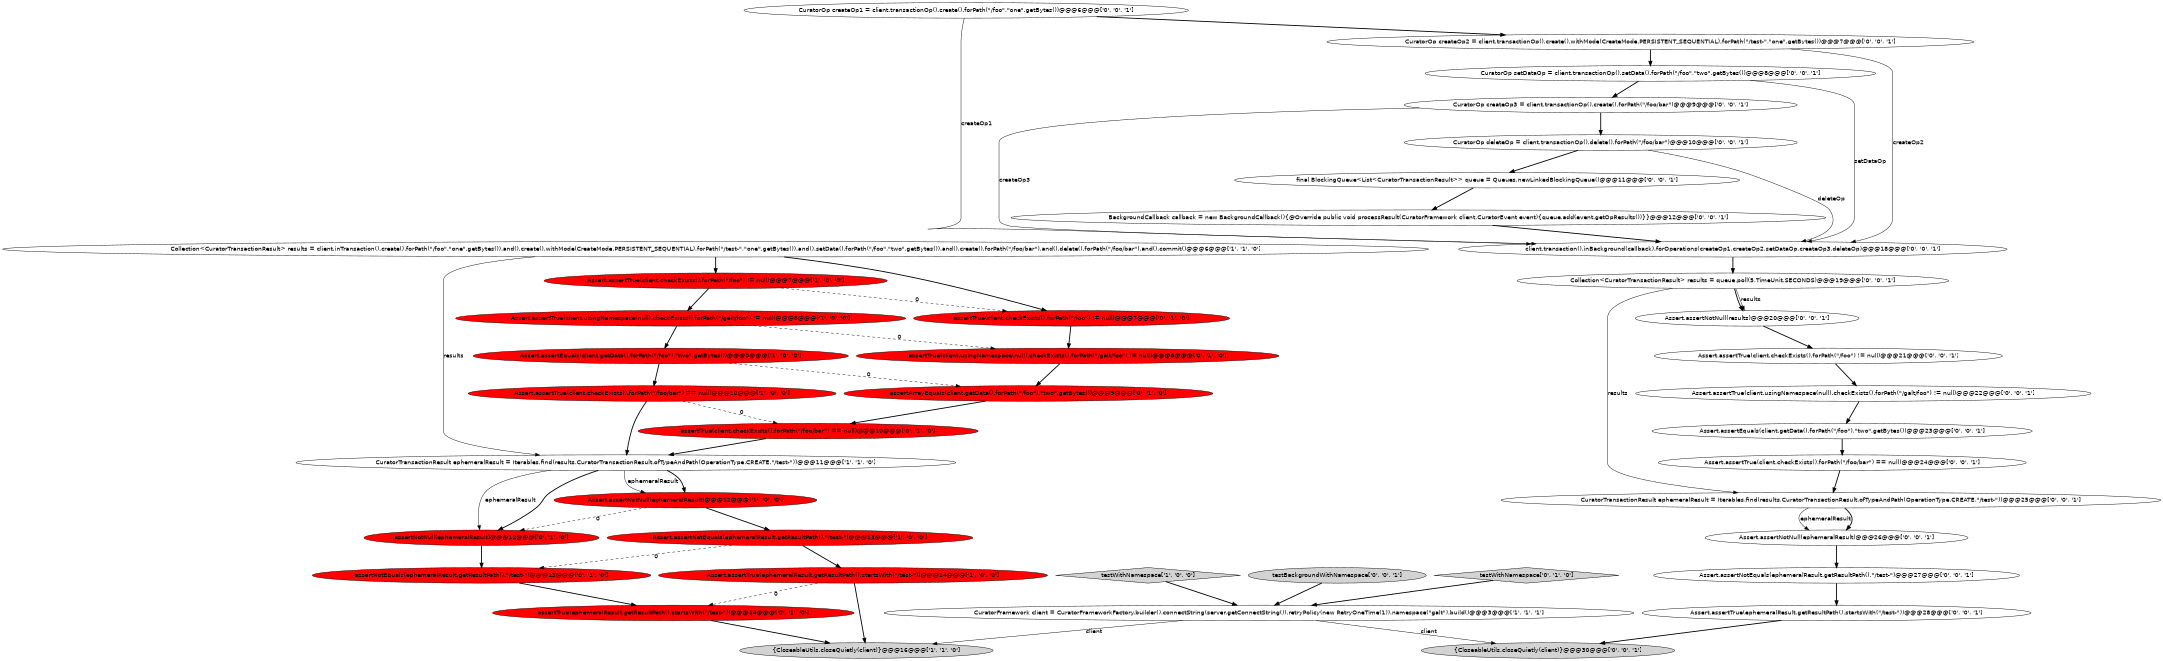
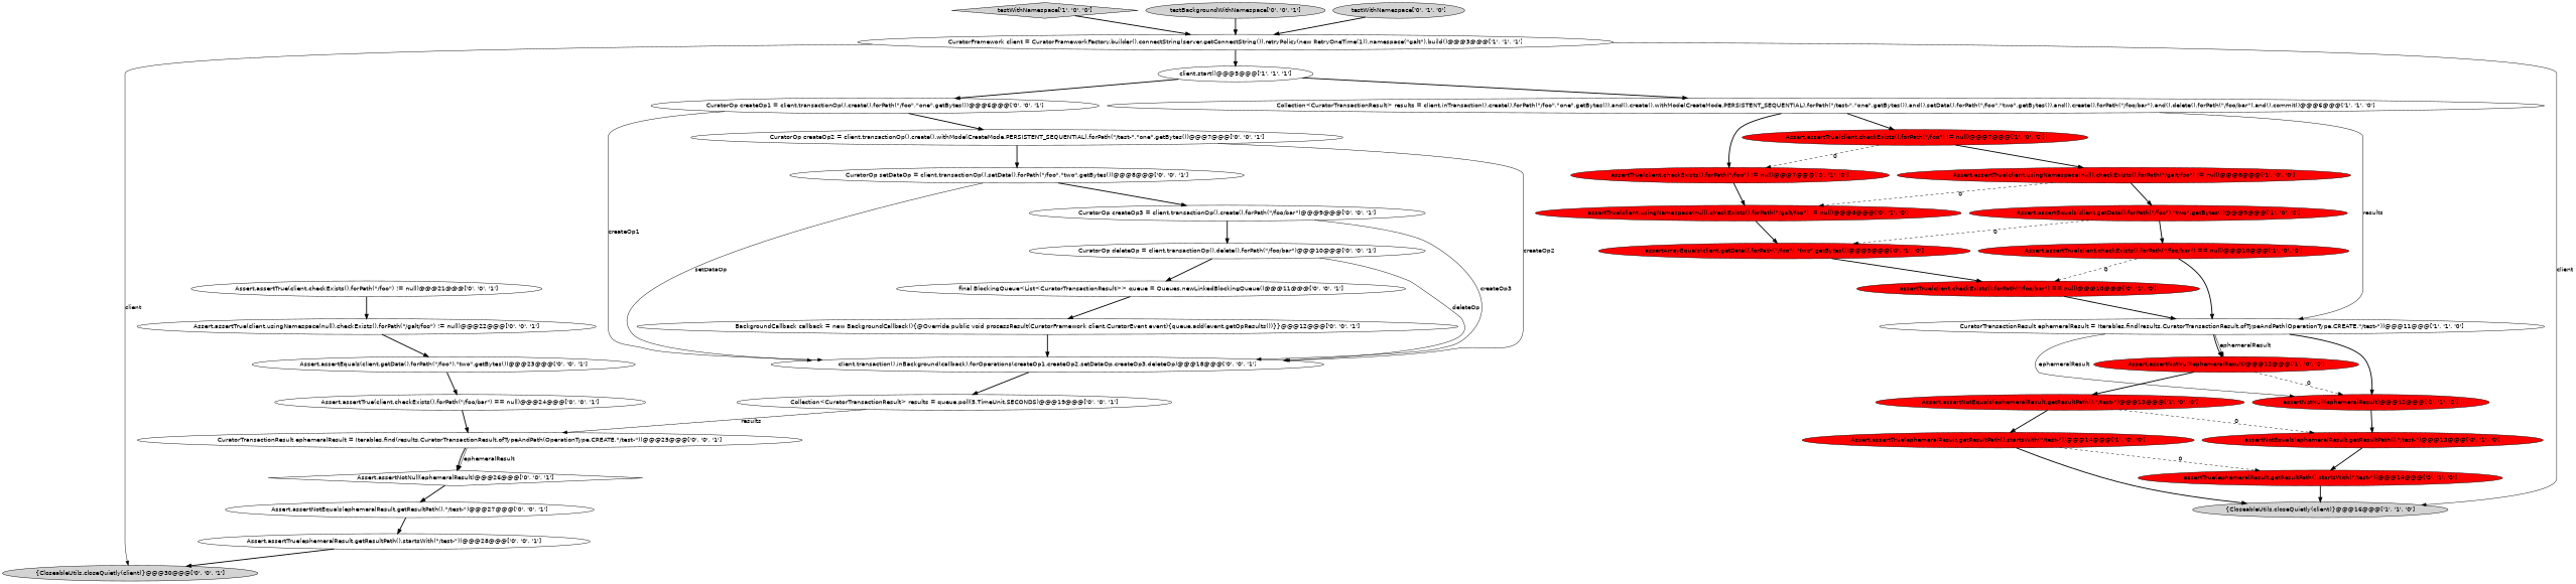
  digraph {
    fontname="DejaVu Sans"
    node [fillcolor=white fontname="DejaVu Sans" shape=ellipse style=filled]
    edge [fontname="DejaVu Sans" style=bold]
-   n1 [label="Assert.assertNotNull(results)@@@20@@@['0', '0', '1']"]
    n2 [label="Assert.assertTrue(client.checkExists().forPath(\"/foo\") != null)@@@21@@@['0', '0', '1']"]
    n3 [label="Assert.assertTrue(client.usingNamespace(null).checkExists().forPath(\"/galt/foo\") != null)@@@22@@@['0', '0', '1']"]
    n4 [fillcolor=lightgray label="{CloseableUtils.closeQuietly(client)}@@@16@@@['1', '1', '0']"]
    n5 [fillcolor=red label="assertTrue(client.checkExists().forPath(\"/foo\") != null)@@@7@@@['0', '1', '0']"]
    n6 [fillcolor=red label="assertTrue(client.usingNamespace(null).checkExists().forPath(\"/galt/foo\") != null)@@@8@@@['0', '1', '0']"]
    n7 [fillcolor=red label="assertArrayEquals(client.getData().forPath(\"/foo\"),\"two\".getBytes())@@@9@@@['0', '1', '0']"]
    n8 [label="CuratorOp deleteOp = client.transactionOp().delete().forPath(\"/foo/bar\")@@@10@@@['0', '0', '1']"]
    n9 [label="final BlockingQueue<List<CuratorTransactionResult>> queue = Queues.newLinkedBlockingQueue()@@@11@@@['0', '0', '1']"]
    n10 [label="client.transaction().inBackground(callback).forOperations(createOp1,createOp2,setDataOp,createOp3,deleteOp)@@@18@@@['0', '0', '1']"]
    n11 [label="BackgroundCallback callback = new BackgroundCallback(){@Override public void processResult(CuratorFramework client,CuratorEvent event){queue.add(event.getOpResults())}}@@@12@@@['0', '0', '1']"]
    n12 [label="Collection<CuratorTransactionResult> results = queue.poll(5,TimeUnit.SECONDS)@@@19@@@['0', '0', '1']"]
    n13 [fillcolor=red label="Assert.assertTrue(client.usingNamespace(null).checkExists().forPath(\"/galt/foo\") != null)@@@8@@@['1', '0', '0']"]
    n14 [fillcolor=red label="Assert.assertEquals(client.getData().forPath(\"/foo\"),\"two\".getBytes())@@@9@@@['1', '0', '0']"]
    n15 [fillcolor=red label="Assert.assertTrue(client.checkExists().forPath(\"/foo/bar\") == null)@@@10@@@['1', '0', '0']"]
    n16 [fillcolor=red label="Assert.assertNotNull(ephemeralResult)@@@12@@@['1', '0', '0']"]
    n17 [fillcolor=red label="Assert.assertNotEquals(ephemeralResult.getResultPath(),\"/test-\")@@@13@@@['1', '0', '0']"]
    n18 [fillcolor=red label="assertNotNull(ephemeralResult)@@@12@@@['0', '1', '0']"]
    n19 [fillcolor=red label="assertNotEquals(ephemeralResult.getResultPath(),\"/test-\")@@@13@@@['0', '1', '0']"]
    n20 [fillcolor=red label="Assert.assertTrue(ephemeralResult.getResultPath().startsWith(\"/test-\"))@@@14@@@['1', '0', '0']"]
    n21 [fillcolor=lightgray label="testWithNamespace['1', '0', '0']" shape=diamond]
    n22 [label="CuratorFramework client = CuratorFrameworkFactory.builder().connectString(server.getConnectString()).retryPolicy(new RetryOneTime(1)).namespace(\"galt\").build()@@@3@@@['1', '1', '1']"]
+   n23 [label="client.start()@@@5@@@['1', '1', '1']"]
    n24 [fillcolor=lightgray label="{CloseableUtils.closeQuietly(client)}@@@30@@@['0', '0', '1']"]
    n25 [fillcolor=lightgray label="testBackgroundWithNamespace['0', '0', '1']"]
    n26 [fillcolor=red label="assertTrue(client.checkExists().forPath(\"/foo/bar\") == null)@@@10@@@['0', '1', '0']"]
-   n27 [label="Assert.assertNotNull(ephemeralResult)@@@26@@@['0', '0', '1']"]
+   n27 [label="Assert.assertNotNull(ephemeralResult)@@@26@@@['0', '0', '1']" shape=diamond]
    n28 [label="Assert.assertNotEquals(ephemeralResult.getResultPath(),\"/test-\")@@@27@@@['0', '0', '1']"]
    n29 [label="Assert.assertTrue(ephemeralResult.getResultPath().startsWith(\"/test-\"))@@@28@@@['0', '0', '1']"]
    n30 [label="CuratorOp createOp1 = client.transactionOp().create().forPath(\"/foo\",\"one\".getBytes())@@@6@@@['0', '0', '1']"]
    n31 [label="CuratorOp createOp2 = client.transactionOp().create().withMode(CreateMode.PERSISTENT_SEQUENTIAL).forPath(\"/test-\",\"one\".getBytes())@@@7@@@['0', '0', '1']"]
    n32 [label="CuratorOp setDataOp = client.transactionOp().setData().forPath(\"/foo\",\"two\".getBytes())@@@8@@@['0', '0', '1']"]
    n33 [fillcolor=red label="assertTrue(ephemeralResult.getResultPath().startsWith(\"/test-\"))@@@14@@@['0', '1', '0']"]
    n34 [label="Collection<CuratorTransactionResult> results = client.inTransaction().create().forPath(\"/foo\",\"one\".getBytes()).and().create().withMode(CreateMode.PERSISTENT_SEQUENTIAL).forPath(\"/test-\",\"one\".getBytes()).and().setData().forPath(\"/foo\",\"two\".getBytes()).and().create().forPath(\"/foo/bar\").and().delete().forPath(\"/foo/bar\").and().commit()@@@6@@@['1', '1', '0']"]
    n35 [label="Assert.assertEquals(client.getData().forPath(\"/foo\"),\"two\".getBytes())@@@23@@@['0', '0', '1']"]
    n36 [label="Assert.assertTrue(client.checkExists().forPath(\"/foo/bar\") == null)@@@24@@@['0', '0', '1']"]
    n37 [label="CuratorTransactionResult ephemeralResult = Iterables.find(results,CuratorTransactionResult.ofTypeAndPath(OperationType.CREATE,\"/test-\"))@@@25@@@['0', '0', '1']"]
    n38 [label="CuratorOp createOp3 = client.transactionOp().create().forPath(\"/foo/bar\")@@@9@@@['0', '0', '1']"]
    n39 [label="CuratorTransactionResult ephemeralResult = Iterables.find(results,CuratorTransactionResult.ofTypeAndPath(OperationType.CREATE,\"/test-\"))@@@11@@@['1', '1', '0']"]
    n40 [fillcolor=red label="Assert.assertTrue(client.checkExists().forPath(\"/foo\") != null)@@@7@@@['1', '0', '0']"]
-   n41 [fillcolor=lightgray label="testWithNamespace['0', '1', '0']" shape=diamond]
-   n1 -> n2
+   n41 [fillcolor=lightgray label="testWithNamespace['0', '1', '0']"]
    n2 -> n3
    n3 -> n35
    n5 -> n6
    n6 -> n7
    n7 -> n26
    n8 -> n9
    n8 -> n10 [label=deleteOp style=solid]
    n9 -> n11
    n10 -> n12
    n11 -> n10
-   n12 -> n1 [label=results style=solid]
-   n12 -> n1
    n12 -> n37 [label=results style=solid]
    n13 -> n6 [label=0 style=dashed]
    n13 -> n14
    n14 -> n7 [label=0 style=dashed]
    n14 -> n15
    n15 -> n26 [label=0 style=dashed]
    n15 -> n39
    n16 -> n17
    n16 -> n18 [label=0 style=dashed]
    n17 -> n19 [label=0 style=dashed]
    n17 -> n20
    n18 -> n19
    n19 -> n33
    n20 -> n4
    n20 -> n33 [label=0 style=dashed]
    n21 -> n22
    n22 -> n4 [label=client style=solid]
+   n22 -> n23
    n22 -> n24 [label=client style=solid]
+   n23 -> n30
+   n23 -> n34
    n25 -> n22
    n26 -> n39
    n27 -> n28
    n28 -> n29
    n29 -> n24
    n30 -> n10 [label=createOp1 style=solid]
    n30 -> n31
    n31 -> n10 [label=createOp2 style=solid]
    n31 -> n32
    n32 -> n10 [label=setDataOp style=solid]
    n32 -> n38
    n33 -> n4
    n34 -> n5
    n34 -> n39 [label=results style=solid]
    n34 -> n40
    n35 -> n36
    n36 -> n37
    n37 -> n27 [label=ephemeralResult style=solid]
    n37 -> n27
    n38 -> n8
    n38 -> n10 [label=createOp3 style=solid]
    n39 -> n16 [label=ephemeralResult style=solid]
    n39 -> n16
    n39 -> n18 [label=ephemeralResult style=solid]
    n39 -> n18
    n40 -> n5 [label=0 style=dashed]
    n40 -> n13
    n41 -> n22
  }
